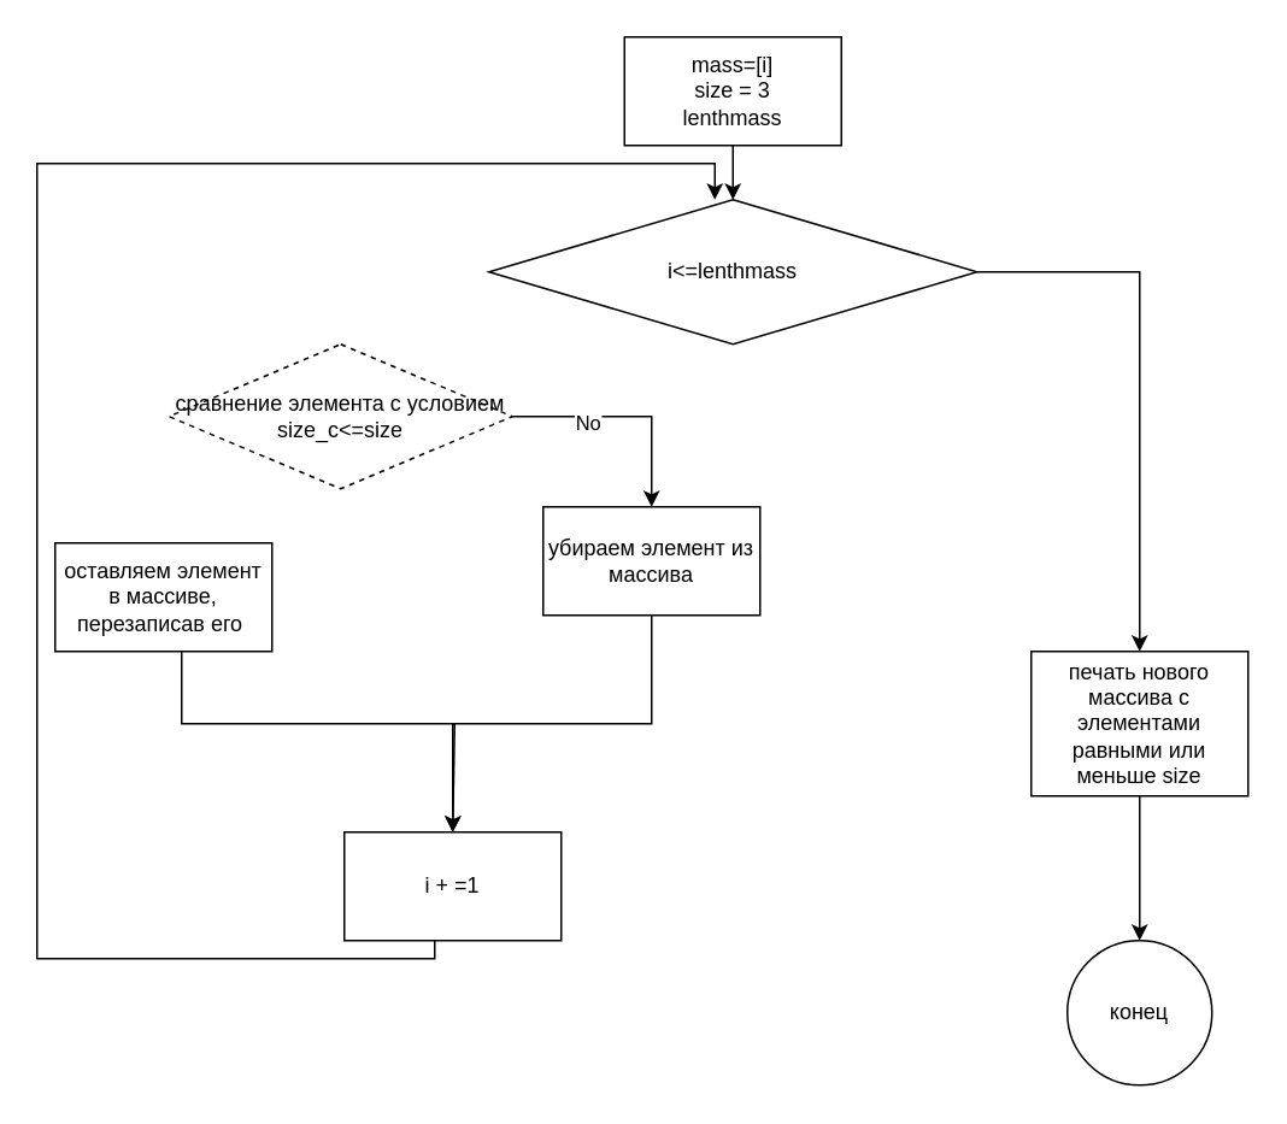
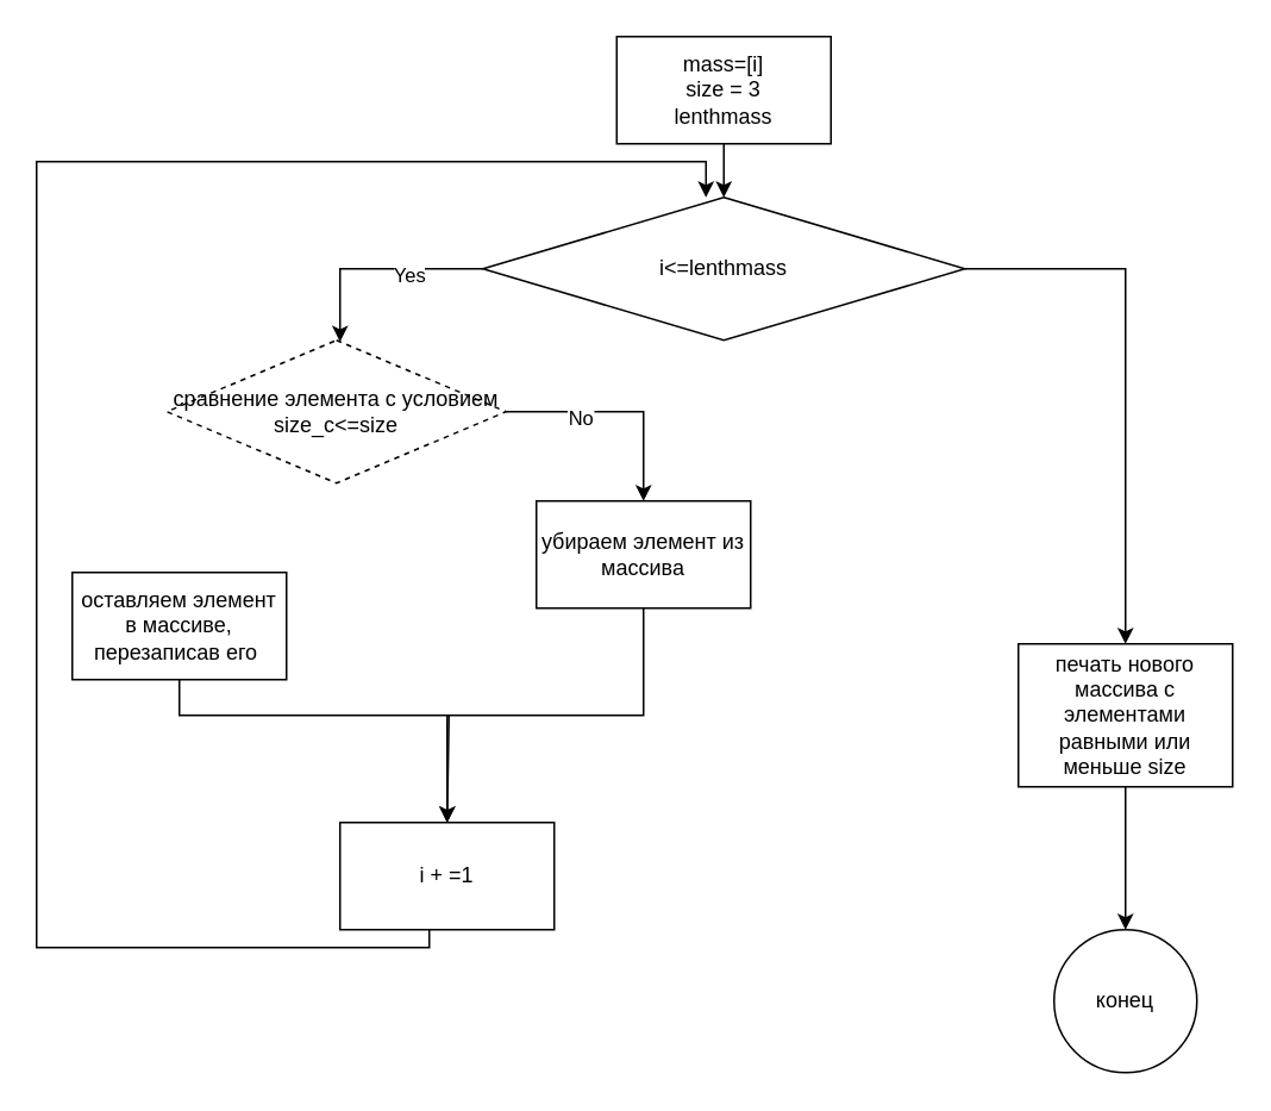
  <mxCell id="0" />
  <mxCell id="1" parent="0" />
  <mxCell id="2" value="" style="edgeStyle=orthogonalEdgeStyle;rounded=0;orthogonalLoop=1;jettySize=auto;html=1;" edge="1" parent="1" source="3" target="7"><mxGeometry relative="1" as="geometry" /></mxCell>
  <mxCell id="3" value="mass=[i]&lt;br&gt;size = 3&lt;br&gt;lenthmass" style="whiteSpace=wrap;html=1;" vertex="1" parent="1"><mxGeometry x="345" y="20" width="120" height="60" as="geometry" /></mxCell>
+ <mxCell id="4" value="" style="edgeStyle=orthogonalEdgeStyle;rounded=0;orthogonalLoop=1;jettySize=auto;html=1;" edge="1" parent="1" source="7" target="10"><mxGeometry relative="1" as="geometry"><Array as="points"><mxPoint x="190" y="150" /></Array></mxGeometry></mxCell>
+ <mxCell id="5" value="Yes" style="edgeLabel;html=1;align=center;verticalAlign=middle;resizable=0;points=[];" vertex="1" connectable="0" parent="4"><mxGeometry x="-0.303" y="3" relative="1" as="geometry"><mxPoint as="offset" /></mxGeometry></mxCell>
  <mxCell id="6" value="" style="edgeStyle=orthogonalEdgeStyle;rounded=0;orthogonalLoop=1;jettySize=auto;html=1;" edge="1" parent="1" source="7" target="16"><mxGeometry relative="1" as="geometry" /></mxCell>
  <mxCell id="7" value="i&amp;lt;=lenthmass" style="rhombus;whiteSpace=wrap;html=1;" vertex="1" parent="1"><mxGeometry x="270" y="110" width="270" height="80" as="geometry" /></mxCell>
  <mxCell id="8" value="" style="edgeStyle=orthogonalEdgeStyle;rounded=0;orthogonalLoop=1;jettySize=auto;html=1;" edge="1" parent="1" source="10" target="14"><mxGeometry relative="1" as="geometry" /></mxCell>
  <mxCell id="9" value="No" style="edgeLabel;html=1;align=center;verticalAlign=middle;resizable=0;points=[];" vertex="1" connectable="0" parent="8"><mxGeometry x="-0.357" y="-3" relative="1" as="geometry"><mxPoint as="offset" /></mxGeometry></mxCell>
  <mxCell id="10" value="сравнение элемента с условием size_c&amp;lt;=size" style="rhombus;whiteSpace=wrap;html=1;dashed=1;" vertex="1" parent="1"><mxGeometry x="93" y="190" width="190" height="80" as="geometry" /></mxCell>
  <mxCell id="11" style="edgeStyle=orthogonalEdgeStyle;rounded=0;orthogonalLoop=1;jettySize=auto;html=1;" edge="1" parent="1" source="12"><mxGeometry relative="1" as="geometry"><mxPoint x="250" y="460" as="targetPoint" /><Array as="points"><mxPoint x="100" y="400" /><mxPoint x="251" y="400" /></Array></mxGeometry></mxCell>
- <mxCell id="12" value="оставляем элемент в массиве, перезаписав его&amp;nbsp;" style="whiteSpace=wrap;html=1;" vertex="1" parent="1"><mxGeometry x="30" y="300" width="120" height="60" as="geometry" /></mxCell>
+ <mxCell id="12" value="оставляем элемент в массиве, перезаписав его&amp;nbsp;" style="whiteSpace=wrap;html=1;" vertex="1" parent="1"><mxGeometry x="40" y="320" width="120" height="60" as="geometry" /></mxCell>
  <mxCell id="13" value="" style="edgeStyle=orthogonalEdgeStyle;rounded=0;orthogonalLoop=1;jettySize=auto;html=1;" edge="1" parent="1" source="14" target="19"><mxGeometry relative="1" as="geometry" /></mxCell>
  <mxCell id="14" value="убираем элемент из массива" style="whiteSpace=wrap;html=1;" vertex="1" parent="1"><mxGeometry x="300" y="280" width="120" height="60" as="geometry" /></mxCell>
  <mxCell id="15" value="" style="edgeStyle=orthogonalEdgeStyle;rounded=0;orthogonalLoop=1;jettySize=auto;html=1;" edge="1" parent="1" source="16" target="17"><mxGeometry relative="1" as="geometry" /></mxCell>
  <mxCell id="16" value="печать нового массива с элементами равными или меньше size" style="whiteSpace=wrap;html=1;" vertex="1" parent="1"><mxGeometry x="570" y="360" width="120" height="80" as="geometry" /></mxCell>
  <mxCell id="17" value="конец" style="ellipse;whiteSpace=wrap;html=1;" vertex="1" parent="1"><mxGeometry x="590" y="520" width="80" height="80" as="geometry" /></mxCell>
  <mxCell id="18" style="edgeStyle=orthogonalEdgeStyle;rounded=0;orthogonalLoop=1;jettySize=auto;html=1;entryX=0.5;entryY=0;entryDx=0;entryDy=0;" edge="1" parent="1"><mxGeometry relative="1" as="geometry"><mxPoint x="240" y="520" as="sourcePoint" /><mxPoint x="395" y="110" as="targetPoint" /><Array as="points"><mxPoint x="240" y="530" /><mxPoint x="20" y="530" /><mxPoint x="20" y="90" /><mxPoint x="395" y="90" /></Array></mxGeometry></mxCell>
  <mxCell id="19" value="i + =1" style="whiteSpace=wrap;html=1;" vertex="1" parent="1"><mxGeometry x="190" y="460" width="120" height="60" as="geometry" /></mxCell>
